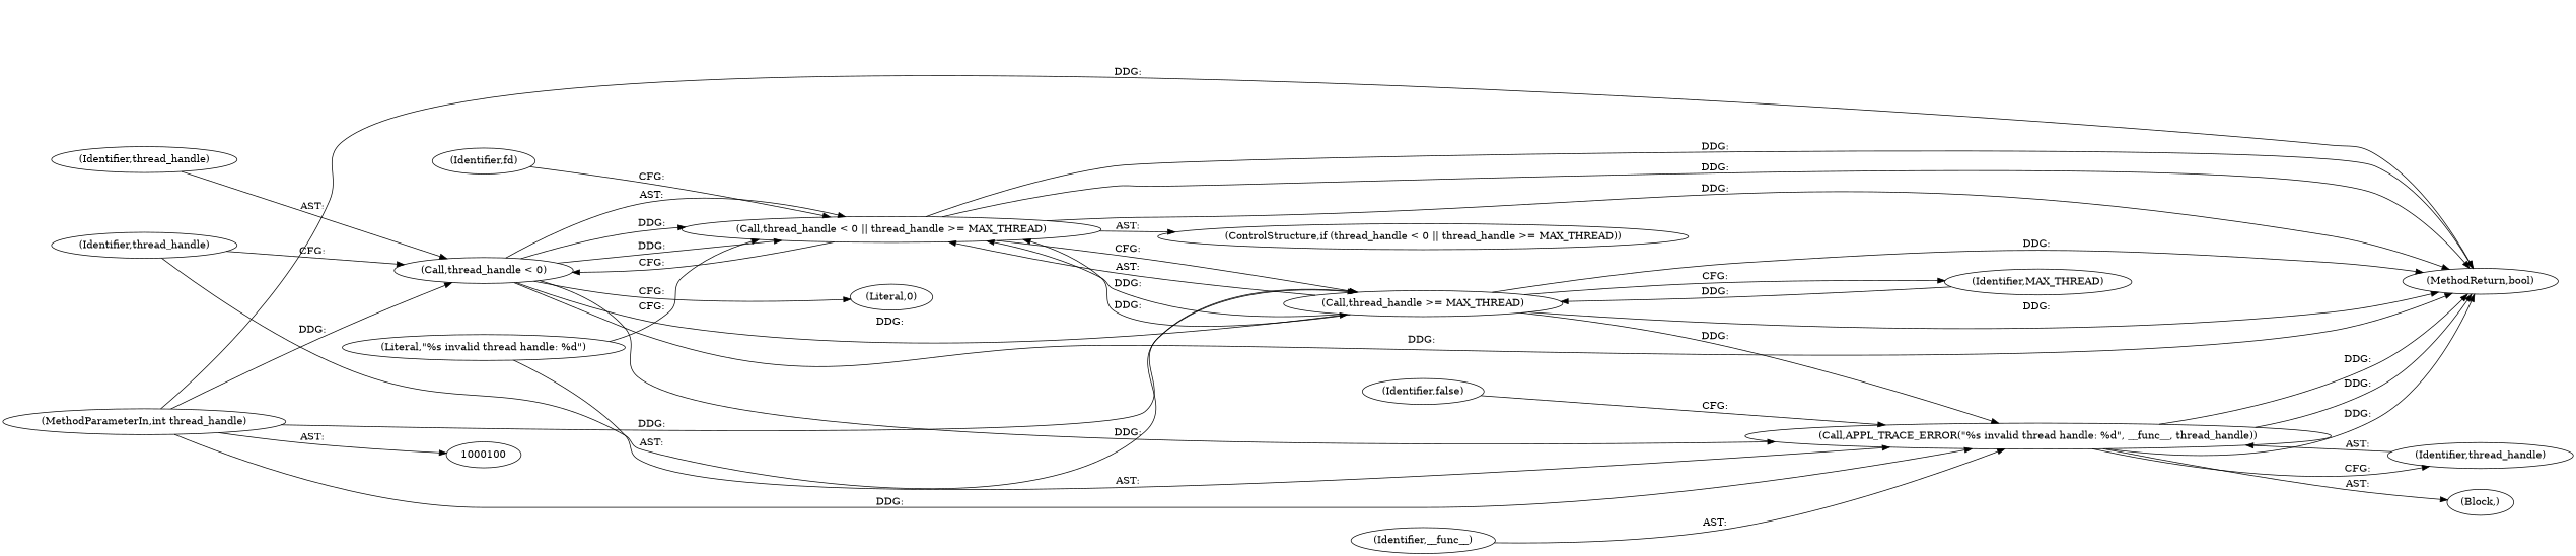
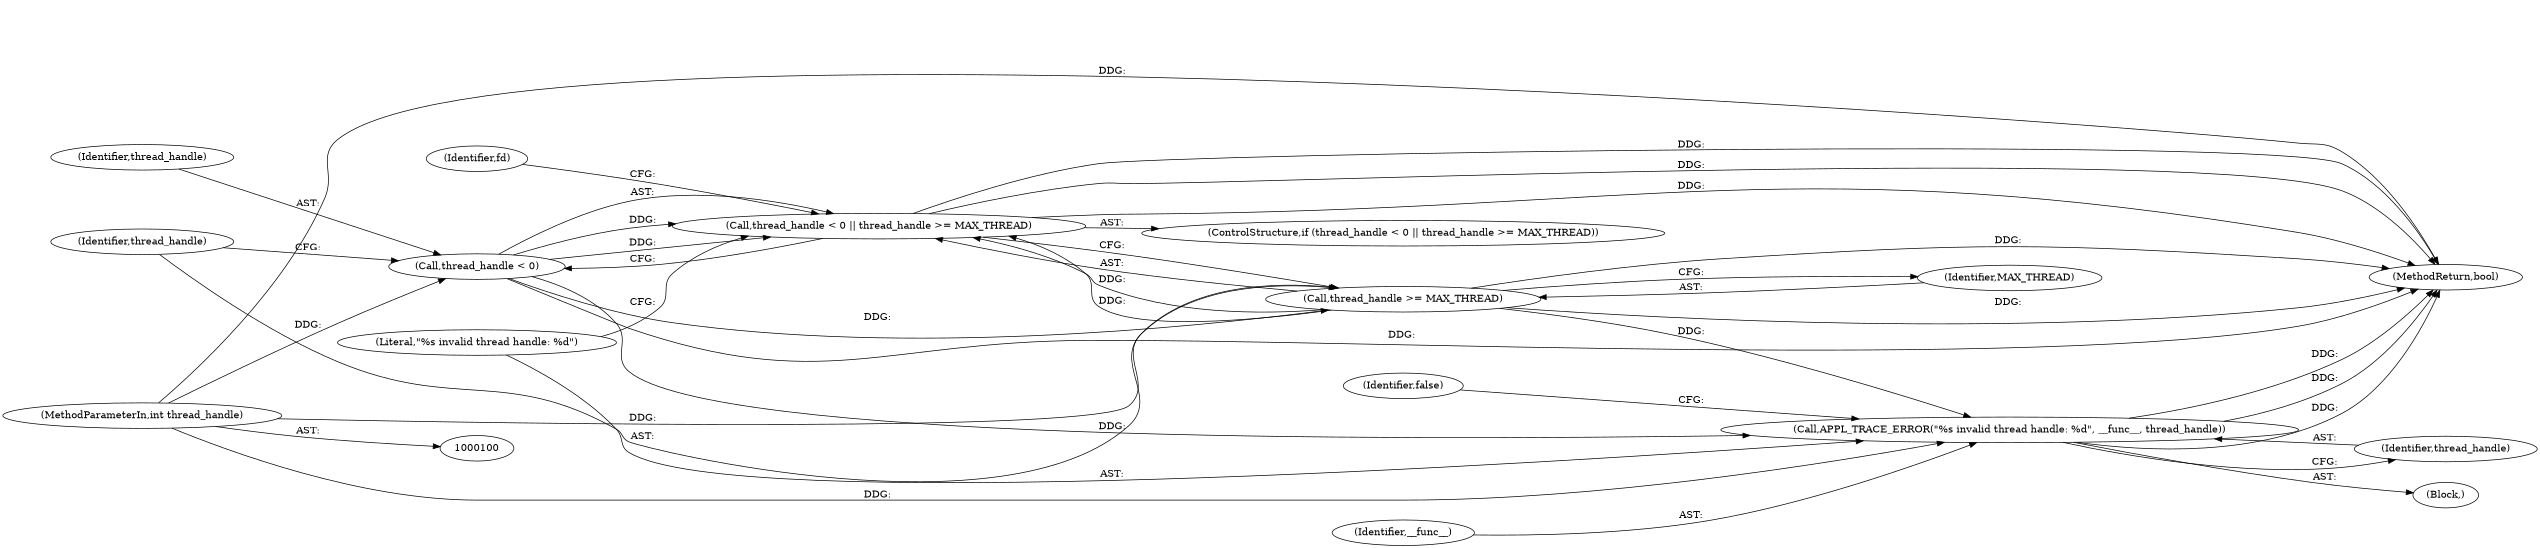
  digraph {
    rankdir=LR
    n1 [label="(Call,thread_handle < 0)"]
    n2 [label="(Call,thread_handle < 0 || thread_handle >= MAX_THREAD)"]
    n3 [label="(Call,thread_handle >= MAX_THREAD)"]
    n4 [label="(Call,APPL_TRACE_ERROR(\"%s invalid thread handle: %d\", __func__, thread_handle))"]
    n5 [label="(MethodReturn,bool)"]
-   n6 [label="(Literal,0)"]
    n7 [label="(ControlStructure,if (thread_handle < 0 || thread_handle >= MAX_THREAD))"]
    n8 [label="(Identifier,MAX_THREAD)"]
    n9 [label="(Block,)"]
    n10 [label="(Identifier,thread_handle)"]
    n11 [label="(MethodParameterIn,int thread_handle)"]
    1000100
    n13 [label="(Literal,\"%s invalid thread handle: %d\")"]
    n14 [label="(Identifier,thread_handle)"]
    n15 [label="(Identifier,fd)"]
    n16 [label="(Identifier,__func__)"]
    n17 [label="(Identifier,thread_handle)"]
    n18 [label="(Identifier,false)"]
    n1 -> n2 [label="AST: "]
    n1 -> n2 [label="DDG: "]
    n1 -> n2 [label="DDG: "]
    n1 -> n3 [label="DDG: "]
    n1 -> n4 [label="DDG: "]
    n1 -> n5 [label="DDG: "]
-   n1 -> n6 [label="CFG: "]
    n2 -> n1 [label="CFG: "]
    n2 -> n3 [label="CFG: "]
    n2 -> n5 [label="DDG: "]
    n2 -> n5 [label="DDG: "]
    n2 -> n5 [label="DDG: "]
    n2 -> n7 [label="AST: "]
    n3 -> n2 [label="AST: "]
    n3 -> n2 [label="DDG: "]
    n3 -> n2 [label="DDG: "]
    n3 -> n4 [label="DDG: "]
    n3 -> n5 [label="DDG: "]
    n3 -> n5 [label="DDG: "]
    n3 -> n8 [label="CFG: "]
    n4 -> n5 [label="DDG: "]
    n4 -> n5 [label="DDG: "]
    n4 -> n5 [label="DDG: "]
    n4 -> n9 [label="AST: "]
    n4 -> n10 [label="CFG: "]
-   n8 -> n3 [label="DDG: "]
+   n8 -> n3 [label="AST: "]
    n10 -> n4 [label="AST: "]
    n11 -> n1 [label="DDG: "]
    n11 -> n3 [label="DDG: "]
    n11 -> n4 [label="DDG: "]
    n11 -> n5 [label="DDG: "]
    n11 -> 1000100 [label="AST: "]
    n13 -> n2 [label="CFG: "]
    n13 -> n4 [label="AST: "]
    n14 -> n1 [label="AST: "]
    n15 -> n2 [label="CFG: "]
    n16 -> n4 [label="AST: "]
    n17 -> n1 [label="CFG: "]
    n17 -> n3 [label="AST: "]
    n18 -> n4 [label="CFG: "]
  }
